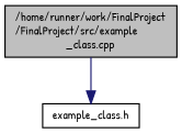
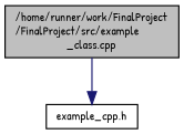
  digraph {
    fontname="Patrick Hand"
    node [color=black fontname="Patrick Hand" fontsize=10 shape=record style=filled]
    n1 [fillcolor=grey75 fontcolor=black height=0.2 label="/home/runner/work/FinalProject\l/FinalProject/src/example\l_class.cpp" width=0.4]
-   n2 [fillcolor=white height=0.2 label="example_class.h" width=0.4]
+   n2 [fillcolor=white height=0.2 label="example_cpp.h" width=0.4]
    n1 -> n2 [color=midnightblue fontname="Patrick Hand" fontsize=10 labelfontname=Helvetica labelfontsize=10 style=solid]
  }
